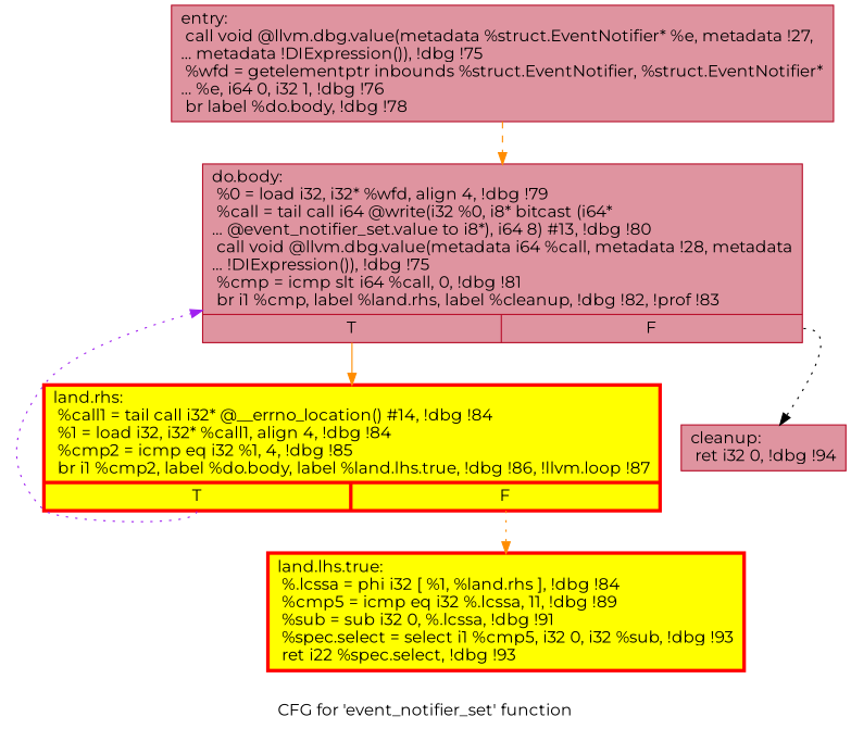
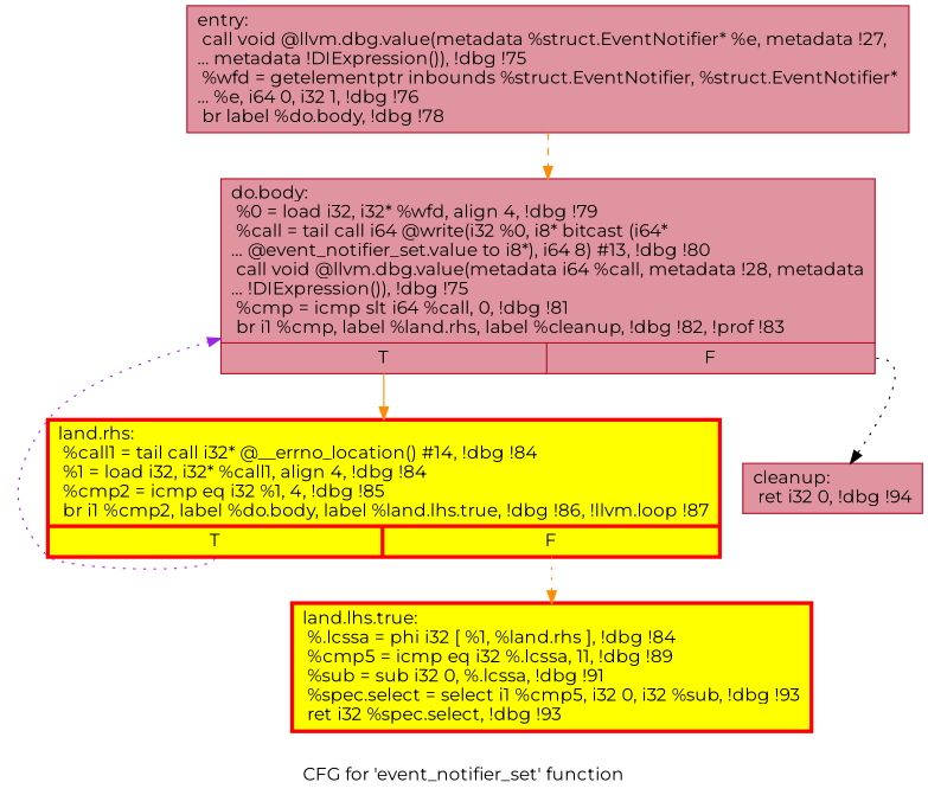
  digraph {
    label="CFG for 'event_notifier_set' function"
    fontname=Montserrat
    node [color="#b70d28ff" fillcolor="#b70d2870" shape=record style=filled fontname=Montserrat]
    edge [color=darkorange style=dotted fontname=Montserrat tailport=s0]
    n1 [label="{entry:\l  call void @llvm.dbg.value(metadata %struct.EventNotifier* %e, metadata !27,\l... metadata !DIExpression()), !dbg !75\l  %wfd = getelementptr inbounds %struct.EventNotifier, %struct.EventNotifier*\l... %e, i64 0, i32 1, !dbg !76\l  br label %do.body, !dbg !78\l}"]
    n2 [label="{do.body:                                          \l  %0 = load i32, i32* %wfd, align 4, !dbg !79\l  %call = tail call i64 @write(i32 %0, i8* bitcast (i64*\l... @event_notifier_set.value to i8*), i64 8) #13, !dbg !80\l  call void @llvm.dbg.value(metadata i64 %call, metadata !28, metadata\l... !DIExpression()), !dbg !75\l  %cmp = icmp slt i64 %call, 0, !dbg !81\l  br i1 %cmp, label %land.rhs, label %cleanup, !dbg !82, !prof !83\l|{<s0>T|<s1>F}}"]
    n3 [color=red fillcolor=yellow label="{land.rhs:                                         \l  %call1 = tail call i32* @__errno_location() #14, !dbg !84\l  %1 = load i32, i32* %call1, align 4, !dbg !84\l  %cmp2 = icmp eq i32 %1, 4, !dbg !85\l  br i1 %cmp2, label %do.body, label %land.lhs.true, !dbg !86, !llvm.loop !87\l|{<s0>T|<s1>F}}" penwidth=3.0]
    n4 [label="{cleanup:                                          \l  ret i32 0, !dbg !94\l}"]
-   n5 [color=red fillcolor=yellow label="{land.lhs.true:                                    \l  %.lcssa = phi i32 [ %1, %land.rhs ], !dbg !84\l  %cmp5 = icmp eq i32 %.lcssa, 11, !dbg !89\l  %sub = sub i32 0, %.lcssa, !dbg !91\l  %spec.select = select i1 %cmp5, i32 0, i32 %sub, !dbg !93\l  ret i22 %spec.select, !dbg !93\l}" penwidth=3.0]
+   n5 [color=red fillcolor=yellow label="{land.lhs.true:                                    \l  %.lcssa = phi i32 [ %1, %land.rhs ], !dbg !84\l  %cmp5 = icmp eq i32 %.lcssa, 11, !dbg !89\l  %sub = sub i32 0, %.lcssa, !dbg !91\l  %spec.select = select i1 %cmp5, i32 0, i32 %sub, !dbg !93\l  ret i32 %spec.select, !dbg !93\l}" penwidth=3.0]
    n1 -> n2 [style=dashed tailport=""]
    n2 -> n3 [style=solid]
    n2 -> n4 [tailport=s1 color=black]
    n3 -> n2 [color=purple]
    n3 -> n5 [tailport=s1]
  }
